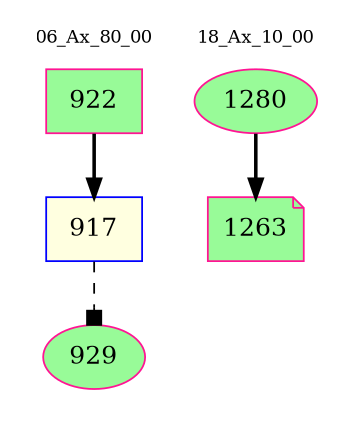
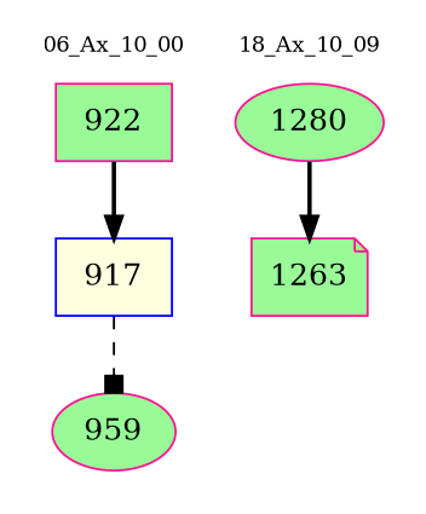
  digraph {
    node [color=deeppink fillcolor=palegreen shape=box style=filled]
    edge [arrowhead=normal color=black style=bold]
    n1 [label=922]
    n2 [color=blue fillcolor=lightyellow label=917]
-   n3 [label=929 shape=ellipse]
+   n3 [label=959 shape=ellipse]
    n4 [label=1280 shape=ellipse]
    n5 [label=1263 shape=note]
    subgraph cluster_1 {
      color=white
      fontsize=10
-     label="06_Ax_80_00"
+     label="06_Ax_10_00"
      n1
      n2
      n3
    }
    subgraph cluster_2 {
      color=white
      fontsize=10
-     label="18_Ax_10_00"
+     label="18_Ax_10_09"
      n4
      n5
    }
    n1 -> n2
    n2 -> n3 [arrowhead=box style=dashed]
    n4 -> n5
  }
